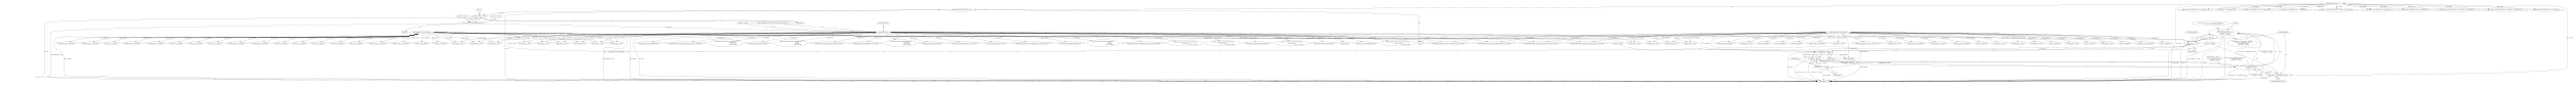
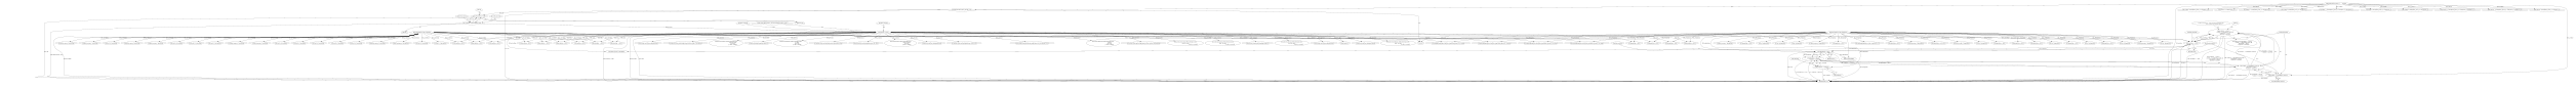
  digraph {
    fontname=Ubuntu
    node [fontname=Ubuntu]
    edge [fontname=Ubuntu]
    n1 [label="(Call,pCmdData    == NULL||\n                cmdSize     != sizeof(effect_config_t)||\n                pReplyData  == NULL||\n                *replySize  != sizeof(int))"]
    n2 [label="(Call,pCmdData    == NULL)"]
    n3 [label="(Call,cmdSize     != sizeof(effect_config_t)||\n                pReplyData  == NULL||\n                *replySize  != sizeof(int))"]
    n4 [label="(ControlStructure,if (pCmdData    == NULL||\n                cmdSize     != sizeof(effect_config_t)||\n                pReplyData  == NULL||\n                *replySize  != sizeof(int)))"]
    n5 [label="(MethodReturn,int)"]
    n6 [label="(Call,pReplyData  == NULL)"]
    n7 [label="(Identifier,NULL)"]
    n8 [label="(Call,(effect_config_t *) pCmdData)"]
    n9 [label="(Call,cmdSize     != sizeof(effect_config_t))"]
    n10 [label="(Call,pReplyData  == NULL||\n                *replySize  != sizeof(int))"]
    n11 [label="(Identifier,NULL)"]
    n12 [label="(Call,(int *) pReplyData)"]
    n13 [label="(MethodParameterIn,void *pCmdData)"]
    n14 [label="(Call,(int32_t *)pCmdData)"]
    n15 [label="(Call,(int32_t *)pCmdData)"]
    n16 [label="(Call,memcpy(pReplyData, pCmdData, sizeof(effect_param_t) + p->psize))"]
    n17 [label="(Call,memcpy(pReplyData, pCmdData, sizeof(effect_param_t) + p->psize))"]
    n18 [label="(Call,pCmdData == NULL)"]
    n19 [label="(Call,pCmdData   == NULL)"]
    n20 [label="(Call,(int32_t *)pCmdData)"]
    n21 [label="(Call,(uint32_t *)pCmdData)"]
    n22 [label="(Call,(int32_t *)pCmdData)"]
    n23 [label="(Call,(effect_param_t *) pCmdData)"]
    n24 [label="(Call,(effect_param_t *)pCmdData)"]
    n25 [label="(Call,memcpy(pReplyData, pCmdData, sizeof(effect_param_t) + p->psize))"]
    n26 [label="(Call,pCmdData == NULL)"]
    n27 [label="(Call,(int32_t *)pCmdData)"]
    n28 [label="(Call,(int32_t *)pCmdData)"]
    n29 [label="(Call,(effect_param_t *)pCmdData)"]
    n30 [label="(Call,(effect_param_t *) pCmdData)"]
    n31 [label="(Call,(int32_t *)pCmdData)"]
    n32 [label="(Call,(effect_param_t *)pCmdData)"]
    n33 [label="(Call,pCmdData == NULL)"]
    n34 [label="(Call,pCmdData   == NULL)"]
    n35 [label="(Call,pCmdData   == NULL)"]
    n36 [label="(Call,(effect_param_t *)pCmdData)"]
    n37 [label="(Call,pCmdData == NULL)"]
    n38 [label="(Call,(int32_t *)pCmdData)"]
    n39 [label="(Call,memcpy(pReplyData, pCmdData, sizeof(effect_param_t) + p->psize))"]
    n40 [label="(Call,(uint32_t *)pCmdData)"]
    n41 [label="(Call,(uint32_t *)pCmdData)"]
    n42 [label="(Call,(effect_param_t *) pCmdData)"]
    n43 [label="(Call,pCmdData == NULL)"]
    n44 [label="(Call,(effect_param_t *) pCmdData)"]
    n45 [label="(Call,pCmdData == NULL)"]
    1000108
    n47 [label="(Call,pContext == NULL)"]
    n48 [label="(Call,android::LvmEffect_enable(pContext))"]
    n49 [label="(Call,android::Effect_setConfig(pContext, (effect_config_t *) pCmdData))"]
    n50 [label="(Call,android::Virtualizer_getParameter(pContext,\n                                                               (void *)p->data,\n                                                               &p->vsize,\n                                                               p->data + voffset))"]
    n51 [label="(Call,android::BassSetStrength(pContext, 0))"]
    n52 [label="(Call,android::BassBoost_getParameter(pContext,\n                                                             p->data,\n                                                             &p->vsize,\n                                                             p->data + voffset))"]
    n53 [label="(Call,android::Effect_setConfig(pContext, &pContext->config))"]
    n54 [label="(Call,android::Effect_setEnabled(pContext, LVM_TRUE))"]
    n55 [label="(Call,android::Volume_getParameter(pContext,\n                                                          (void *)p->data,\n                                                          &p->vsize,\n                                                          p->data + voffset))"]
    n56 [label="(Call,android::LvmEffect_disable(pContext))"]
    n57 [label="(Call,android::Effect_setEnabled(pContext, LVM_FALSE))"]
-   n58 [label="(ControlStructure,if (pContext == NULL))"]
    n59 [label="(Call,android::VolumeSetVolumeLevel(pContext, (int16_t)(maxdB*100)))"]
    n60 [label="(Call,pReplyData == NULL)"]
-   n61 [label="(Call,android::EqualizerSetPreset(pContext, 0))"]
    n62 [label="(Call,android::Equalizer_getParameter(pContext,\n                                                             p->data,\n                                                             &p->vsize,\n                                                             p->data + voffset))"]
    n63 [label="(Call,pReplyData == NULL)"]
    n64 [label="(Call,android::Effect_getConfig(pContext, (effect_config_t *)pReplyData))"]
    n65 [label="(Call,pReplyData == NULL)"]
    n66 [label="(Call,android::Virtualizer_setParameter(pContext,\n (void *)p->data,\n                                                                       p->data + p->psize))"]
    n67 [label="(Call,android::Equalizer_setParameter(pContext,\n (void *)p->data,\n                                                                     p->data + p->psize))"]
    n68 [label="(Call,android::VirtualizerSetStrength(pContext, 0))"]
    n69 [label="(Call,android::Volume_setParameter(pContext,\n (void *)p->data,\n                                                                 p->data + p->psize))"]
    n70 [label="(Call,pReplyData == NULL)"]
    n71 [label="(Call,android::LvmEffect_enable(pContext))"]
    n72 [label="(Identifier,NULL)"]
    n73 [label="(Call,android::LvmEffect_disable(pContext))"]
    n74 [label="(Call,android::BassBoost_setParameter(pContext,\n (void *)p->data,\n                                                                    p->data + p->psize))"]
    n75 [label="(Call,* pContext = (EffectContext *) self)"]
    n76 [label="(Call,(EffectContext *) self)"]
    n77 [label="(Volume,)"]
    n78 [label="(Identifier,self)"]
    n79 [label="(MethodParameterIn,effect_handle_t  self)"]
    n80 [label="(Call,sizeof(effect_config_t))"]
    n81 [label="(Call,*replySize  != sizeof(int))"]
    n82 [label="(MethodParameterIn,uint32_t            cmdSize)"]
    n83 [label="(Call,cmdSize < (sizeof(effect_param_t) + sizeof(int32_t)))"]
    n84 [label="(Call,cmdSize != 2 * sizeof(uint32_t))"]
    n85 [label="(Call,cmdSize    < (sizeof(effect_param_t) + sizeof(int32_t)))"]
    n86 [label="(Call,cmdSize < (sizeof(effect_param_t) + sizeof(int32_t)))"]
    n87 [label="(Call,cmdSize    > (sizeof(effect_param_t) + sizeof(int32_t) +sizeof(int32_t)))"]
    n88 [label="(Call,cmdSize < (sizeof(effect_param_t) + sizeof(int32_t)))"]
    n89 [label="(Call,cmdSize < (sizeof(effect_param_t) + sizeof(int32_t)))"]
    n90 [label="(Call,cmdSize    != (sizeof(effect_param_t) + sizeof(int32_t) +sizeof(int16_t)))"]
    n91 [label="(Call,cmdSize    < (sizeof(effect_param_t) + sizeof(int32_t) +sizeof(int16_t)))"]
    n92 [label="(Call,cmdSize < (sizeof(effect_param_t) + sizeof(int32_t)))"]
    n93 [label="(Call,sizeof(int))"]
    n94 [label="(MethodParameterIn,void *pReplyData)"]
    n95 [label="(Call,memcpy(pReplyData, vol_ret, sizeof(int32_t)*2))"]
    n96 [label="(Call,pReplyData == NULL)"]
    n97 [label="(Call,(effect_param_t *)pReplyData)"]
    n98 [label="(Call,pReplyData == LVM_NULL)"]
    n99 [label="(Call,(effect_config_t *)pReplyData)"]
    n100 [label="(Call,(int *) pReplyData)"]
    n101 [label="(Call,pReplyData == NULL)"]
    n102 [label="(Call,pReplyData == NULL)"]
    n103 [label="(Call,pReplyData == NULL)"]
    n104 [label="(Call,(int *) pReplyData)"]
    n105 [label="(Call,pReplyData == NULL)"]
    n106 [label="(Call,(int *)pReplyData)"]
    n107 [label="(Call,pReplyData == NULL)"]
    n108 [label="(Call,(int *)pReplyData)"]
    n109 [label="(Call,(effect_param_t *)pReplyData)"]
    n110 [label="(Call,(int *)pReplyData)"]
    n111 [label="(Call,(effect_param_t *)pReplyData)"]
    n112 [label="(Call,pReplyData == NULL)"]
    n113 [label="(Call,(int *)pReplyData)"]
    n114 [label="(Call,(int *)pReplyData)"]
    n115 [label="(Call,(int *)pReplyData)"]
    n116 [label="(Call,(effect_param_t *)pReplyData)"]
    n117 [label="(Call,pReplyData == NULL)"]
    n118 [label="(Call,*replySize)"]
    n119 [label="(Literal,\"\tLVM_ERROR : Effect_command cmdCode Case: \"\n                         \"EFFECT_CMD_SET_CONFIG: ERROR\")"]
    n120 [label="(Identifier,cmdCode)"]
    n121 [label="(Identifier,cmdSize)"]
    n122 [label="(Identifier,replySize)"]
    n123 [label="(Literal,\"\tLVM_ERROR : Effect_command ERROR pContext == NULL\")"]
    n124 [label="(Identifier,pReplyData)"]
    n125 [label="(Identifier,pContext)"]
    n126 [label="(Identifier,pContext)"]
    n127 [label="(Identifier,pContext)"]
    n128 [label="(Identifier,pCmdData)"]
    1000265
    1000120
    n1 -> n2 [label="CFG: "]
    n1 -> n3 [label="CFG: "]
    n1 -> n4 [label="AST: "]
    n1 -> n5 [label="DDG: pCmdData    == NULL"]
    n1 -> n5 [label="DDG: pCmdData    == NULL||\n                cmdSize     != sizeof(effect_config_t)||\n                pReplyData  == NULL||\n                *replySize  != sizeof(int)"]
    n1 -> n5 [label="DDG: cmdSize     != sizeof(effect_config_t)||\n                pReplyData  == NULL||\n                *replySize  != sizeof(int)"]
    n2 -> n1 [label="AST: "]
    n2 -> n1 [label="DDG: pCmdData"]
    n2 -> n1 [label="DDG: NULL"]
    n2 -> n5 [label="DDG: pCmdData"]
    n2 -> n5 [label="DDG: NULL"]
    n2 -> n6 [label="DDG: NULL"]
    n2 -> n7 [label="CFG: "]
    n2 -> n8 [label="DDG: pCmdData"]
    n3 -> n1 [label="AST: "]
    n3 -> n1 [label="DDG: cmdSize     != sizeof(effect_config_t)"]
    n3 -> n1 [label="DDG: pReplyData  == NULL||\n                *replySize  != sizeof(int)"]
    n3 -> n5 [label="DDG: pReplyData  == NULL||\n                *replySize  != sizeof(int)"]
    n3 -> n5 [label="DDG: cmdSize     != sizeof(effect_config_t)"]
    n3 -> n9 [label="CFG: "]
    n3 -> n10 [label="CFG: "]
    n6 -> n5 [label="DDG: NULL"]
    n6 -> n5 [label="DDG: pReplyData"]
    n6 -> n10 [label="AST: "]
    n6 -> n10 [label="DDG: pReplyData"]
    n6 -> n10 [label="DDG: NULL"]
    n6 -> n11 [label="CFG: "]
    n6 -> n12 [label="DDG: pReplyData"]
    n7 -> n2 [label="AST: "]
    n9 -> n3 [label="AST: "]
    n9 -> n3 [label="DDG: cmdSize"]
    n9 -> n5 [label="DDG: cmdSize"]
    n9 -> n80 [label="CFG: "]
    n10 -> n3 [label="AST: "]
    n10 -> n3 [label="DDG: pReplyData  == NULL"]
    n10 -> n3 [label="DDG: *replySize  != sizeof(int)"]
    n10 -> n5 [label="DDG: pReplyData  == NULL"]
    n10 -> n5 [label="DDG: *replySize  != sizeof(int)"]
    n10 -> n6 [label="CFG: "]
    n10 -> n81 [label="CFG: "]
    n11 -> n6 [label="AST: "]
    n13 -> n2 [label="DDG: pCmdData"]
    n13 -> n5 [label="DDG: pCmdData"]
    n13 -> n8 [label="DDG: pCmdData"]
    n13 -> n14 [label="DDG: pCmdData"]
    n13 -> n15 [label="DDG: pCmdData"]
    n13 -> n16 [label="DDG: pCmdData"]
    n13 -> n17 [label="DDG: pCmdData"]
    n13 -> n18 [label="DDG: pCmdData"]
    n13 -> n19 [label="DDG: pCmdData"]
    n13 -> n20 [label="DDG: pCmdData"]
    n13 -> n21 [label="DDG: pCmdData"]
    n13 -> n22 [label="DDG: pCmdData"]
    n13 -> n23 [label="DDG: pCmdData"]
    n13 -> n24 [label="DDG: pCmdData"]
    n13 -> n25 [label="DDG: pCmdData"]
    n13 -> n26 [label="DDG: pCmdData"]
    n13 -> n27 [label="DDG: pCmdData"]
    n13 -> n28 [label="DDG: pCmdData"]
    n13 -> n29 [label="DDG: pCmdData"]
    n13 -> n30 [label="DDG: pCmdData"]
    n13 -> n31 [label="DDG: pCmdData"]
    n13 -> n32 [label="DDG: pCmdData"]
    n13 -> n33 [label="DDG: pCmdData"]
    n13 -> n34 [label="DDG: pCmdData"]
    n13 -> n35 [label="DDG: pCmdData"]
    n13 -> n36 [label="DDG: pCmdData"]
    n13 -> n37 [label="DDG: pCmdData"]
    n13 -> n38 [label="DDG: pCmdData"]
    n13 -> n39 [label="DDG: pCmdData"]
    n13 -> n40 [label="DDG: pCmdData"]
    n13 -> n41 [label="DDG: pCmdData"]
    n13 -> n42 [label="DDG: pCmdData"]
    n13 -> n43 [label="DDG: pCmdData"]
    n13 -> n44 [label="DDG: pCmdData"]
    n13 -> n45 [label="DDG: pCmdData"]
    n13 -> 1000108 [label="AST: "]
    n47 -> n2 [label="DDG: NULL"]
    n47 -> n5 [label="DDG: pContext == NULL"]
    n47 -> n5 [label="DDG: pContext"]
    n47 -> n5 [label="DDG: NULL"]
    n47 -> n18 [label="DDG: NULL"]
    n47 -> n19 [label="DDG: NULL"]
    n47 -> n26 [label="DDG: NULL"]
    n47 -> n33 [label="DDG: NULL"]
    n47 -> n34 [label="DDG: NULL"]
    n47 -> n35 [label="DDG: NULL"]
    n47 -> n37 [label="DDG: NULL"]
    n47 -> n43 [label="DDG: NULL"]
    n47 -> n45 [label="DDG: NULL"]
    n47 -> n48 [label="DDG: pContext"]
    n47 -> n49 [label="DDG: pContext"]
    n47 -> n50 [label="DDG: pContext"]
    n47 -> n51 [label="DDG: pContext"]
    n47 -> n52 [label="DDG: pContext"]
    n47 -> n53 [label="DDG: pContext"]
    n47 -> n54 [label="DDG: pContext"]
    n47 -> n55 [label="DDG: pContext"]
    n47 -> n56 [label="DDG: pContext"]
    n47 -> n57 [label="DDG: pContext"]
-   n47 -> n58 [label="AST: "]
    n47 -> n59 [label="DDG: pContext"]
    n47 -> n60 [label="DDG: NULL"]
-   n47 -> n61 [label="DDG: pContext"]
    n47 -> n62 [label="DDG: pContext"]
    n47 -> n63 [label="DDG: NULL"]
    n47 -> n64 [label="DDG: pContext"]
    n47 -> n65 [label="DDG: NULL"]
    n47 -> n66 [label="DDG: pContext"]
    n47 -> n67 [label="DDG: pContext"]
    n47 -> n68 [label="DDG: pContext"]
    n47 -> n69 [label="DDG: pContext"]
    n47 -> n70 [label="DDG: NULL"]
    n47 -> n71 [label="DDG: pContext"]
    n47 -> n72 [label="CFG: "]
    n47 -> n73 [label="DDG: pContext"]
    n47 -> n74 [label="DDG: pContext"]
    n72 -> n47 [label="AST: "]
    n75 -> n5 [label="DDG: (EffectContext *) self"]
    n75 -> n47 [label="DDG: pContext"]
    n75 -> n76 [label="NULL: "]
    n75 -> n77 [label="AST: "]
    n76 -> n5 [label="DDG: self"]
    n76 -> n75 [label="AST: "]
    n76 -> n75 [label="DDG: self"]
    n76 -> n78 [label="CFG: "]
    n78 -> n76 [label="CFG: "]
    n79 -> n5 [label="DDG: self"]
    n79 -> 1000108 [label="AST: "]
    n79 -> n76 [label="DDG: self"]
    n80 -> n9 [label="AST: "]
    n81 -> n5 [label="DDG: *replySize"]
    n81 -> n10 [label="AST: "]
    n81 -> n10 [label="DDG: *replySize"]
    n81 -> n93 [label="CFG: "]
    n82 -> n5 [label="DDG: cmdSize"]
    n82 -> n9 [label="DDG: cmdSize"]
    n82 -> n79 [label="AST: "]
    n82 -> n83 [label="DDG: cmdSize"]
    n82 -> n84 [label="DDG: cmdSize"]
    n82 -> n85 [label="DDG: cmdSize"]
    n82 -> n86 [label="DDG: cmdSize"]
    n82 -> n87 [label="DDG: cmdSize"]
    n82 -> n88 [label="DDG: cmdSize"]
    n82 -> n89 [label="DDG: cmdSize"]
    n82 -> n90 [label="DDG: cmdSize"]
    n82 -> n91 [label="DDG: cmdSize"]
    n82 -> n92 [label="DDG: cmdSize"]
    n93 -> n81 [label="AST: "]
    n94 -> n6 [label="DDG: pReplyData"]
    n94 -> n12 [label="DDG: pReplyData"]
    n94 -> n16 [label="DDG: pReplyData"]
    n94 -> n17 [label="DDG: pReplyData"]
    n94 -> n25 [label="DDG: pReplyData"]
    n94 -> n39 [label="DDG: pReplyData"]
    n94 -> 1000108 [label="AST: "]
    n94 -> n60 [label="DDG: pReplyData"]
    n94 -> n63 [label="DDG: pReplyData"]
    n94 -> n65 [label="DDG: pReplyData"]
    n94 -> n70 [label="DDG: pReplyData"]
    n94 -> n81 [label="DDG: pReplyData"]
    n94 -> n95 [label="DDG: pReplyData"]
    n94 -> n96 [label="DDG: pReplyData"]
    n94 -> n97 [label="DDG: pReplyData"]
    n94 -> n98 [label="DDG: pReplyData"]
    n94 -> n99 [label="DDG: pReplyData"]
    n94 -> n100 [label="DDG: pReplyData"]
    n94 -> n101 [label="DDG: pReplyData"]
    n94 -> n102 [label="DDG: pReplyData"]
    n94 -> n103 [label="DDG: pReplyData"]
    n94 -> n104 [label="DDG: pReplyData"]
    n94 -> n105 [label="DDG: pReplyData"]
    n94 -> n106 [label="DDG: pReplyData"]
    n94 -> n107 [label="DDG: pReplyData"]
    n94 -> n108 [label="DDG: pReplyData"]
    n94 -> n109 [label="DDG: pReplyData"]
    n94 -> n110 [label="DDG: pReplyData"]
    n94 -> n111 [label="DDG: pReplyData"]
    n94 -> n112 [label="DDG: pReplyData"]
    n94 -> n113 [label="DDG: pReplyData"]
    n94 -> n114 [label="DDG: pReplyData"]
    n94 -> n115 [label="DDG: pReplyData"]
    n94 -> n116 [label="DDG: pReplyData"]
    n94 -> n117 [label="DDG: pReplyData"]
    n118 -> n81 [label="AST: "]
    n119 -> n1 [label="CFG: "]
    n120 -> n47 [label="CFG: "]
    n121 -> n2 [label="CFG: "]
    n121 -> n9 [label="AST: "]
    n122 -> n6 [label="CFG: "]
    n123 -> n47 [label="CFG: "]
    n124 -> n6 [label="AST: "]
    n124 -> n9 [label="CFG: "]
    n125 -> n75 [label="AST: "]
    n126 -> n75 [label="CFG: "]
    n127 -> n47 [label="AST: "]
    n128 -> n2 [label="AST: "]
    1000265 -> n1 [label="CFG: "]
    1000120 -> n76 [label="AST: "]
  }
